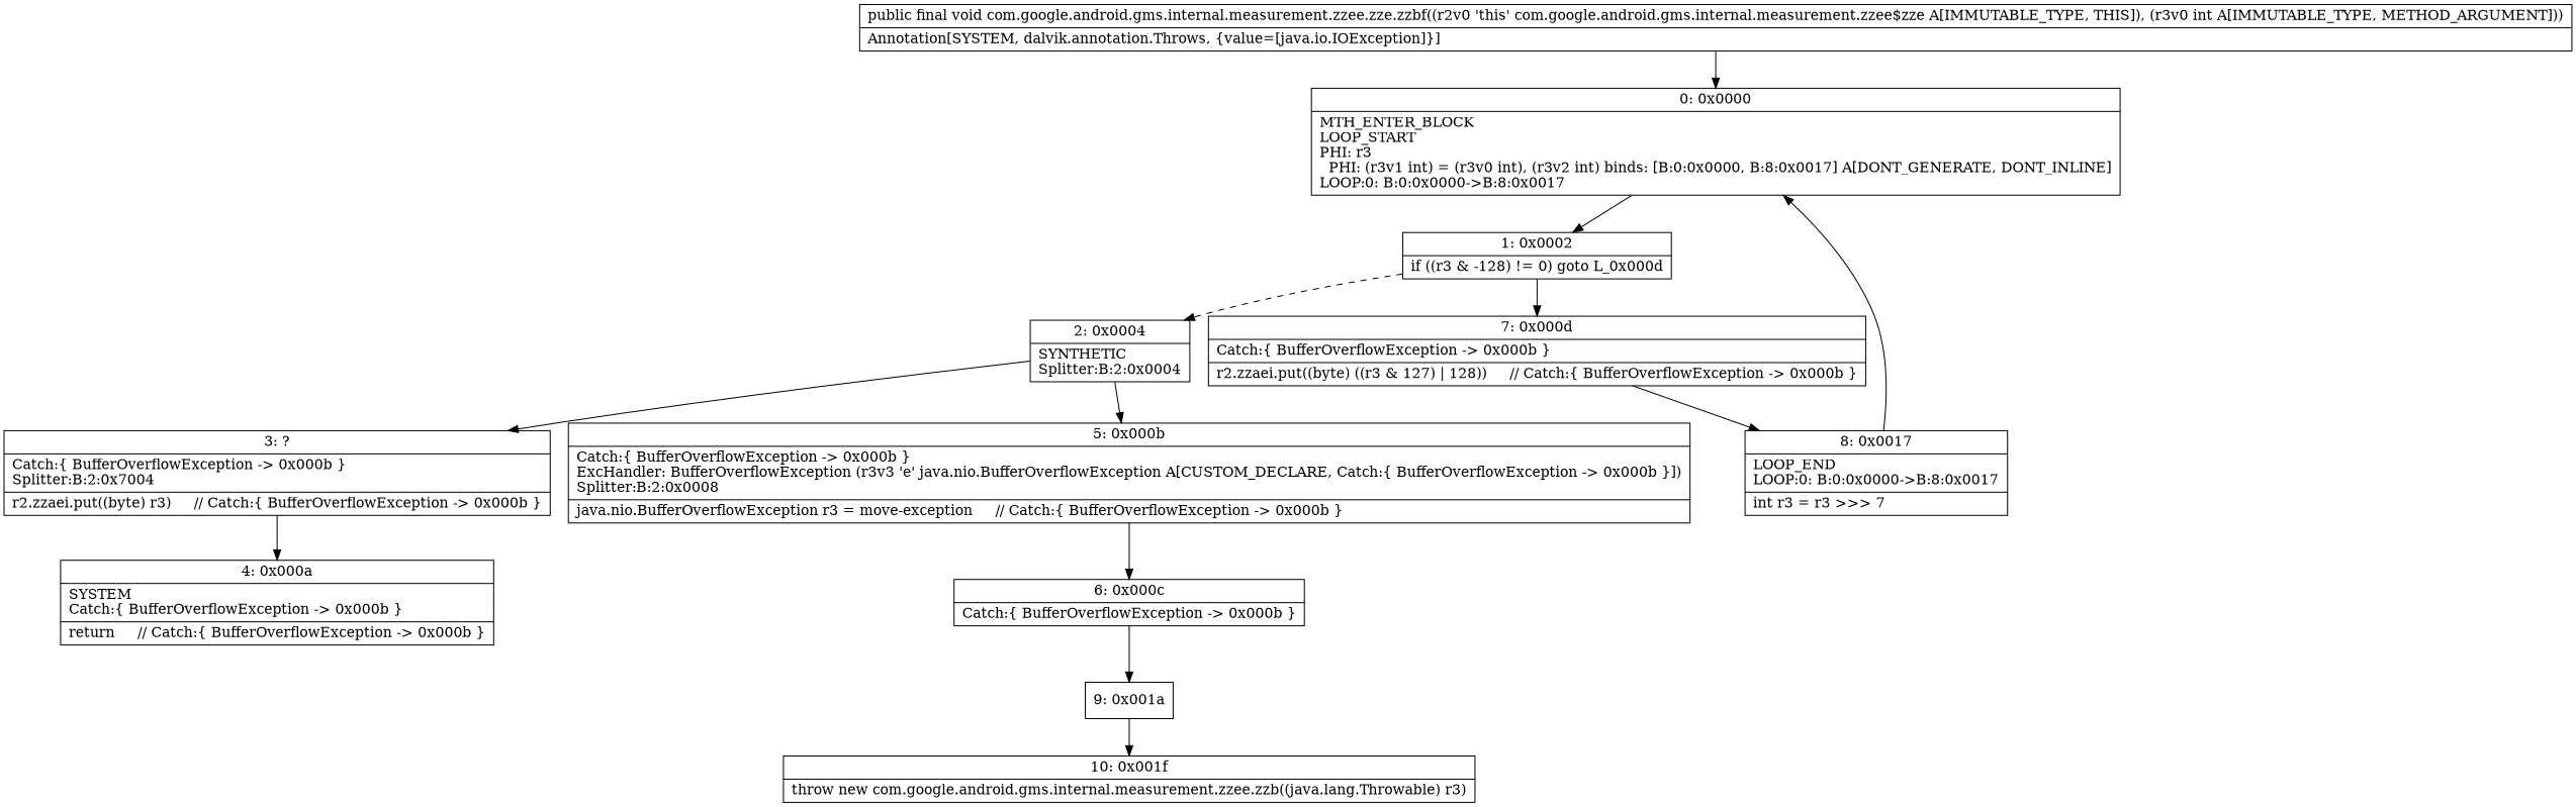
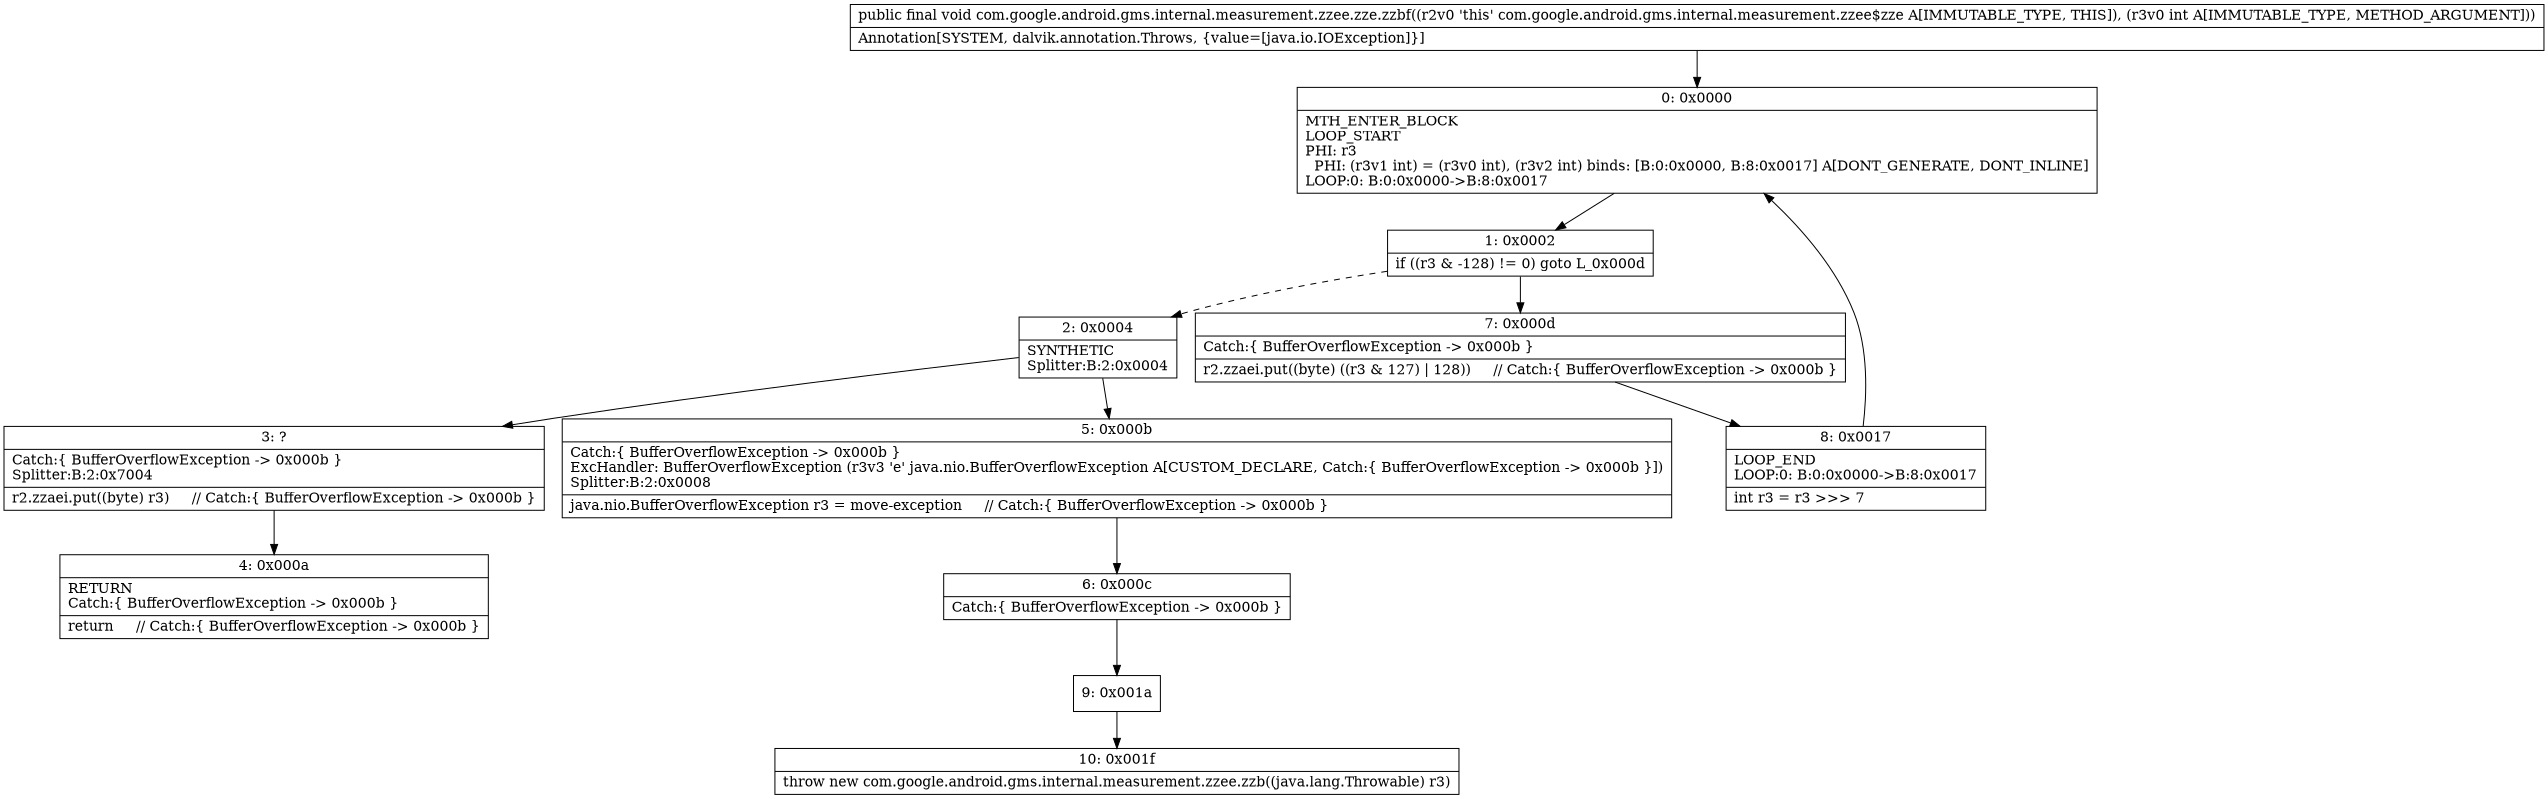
  digraph {
    node [shape=record]
    n1 [label="{0\:\ 0x0000|MTH_ENTER_BLOCK\lLOOP_START\lPHI: r3 \l  PHI: (r3v1 int) = (r3v0 int), (r3v2 int) binds: [B:0:0x0000, B:8:0x0017] A[DONT_GENERATE, DONT_INLINE]\lLOOP:0: B:0:0x0000\-\>B:8:0x0017\l}"]
    n2 [label="{1\:\ 0x0002|if ((r3 & \-128) != 0) goto L_0x000d\l}"]
    n3 [label="{2\:\ 0x0004|SYNTHETIC\lSplitter:B:2:0x0004\l}"]
    n4 [label="{7\:\ 0x000d|Catch:\{ BufferOverflowException \-\> 0x000b \}\l|r2.zzaei.put((byte) ((r3 & 127) \| 128))     \/\/ Catch:\{ BufferOverflowException \-\> 0x000b \}\l}"]
    n5 [label="{3\:\ ?|Catch:\{ BufferOverflowException \-\> 0x000b \}\lSplitter:B:2:0x7004\l|r2.zzaei.put((byte) r3)     \/\/ Catch:\{ BufferOverflowException \-\> 0x000b \}\l}"]
    n6 [label="{5\:\ 0x000b|Catch:\{ BufferOverflowException \-\> 0x000b \}\lExcHandler: BufferOverflowException (r3v3 'e' java.nio.BufferOverflowException A[CUSTOM_DECLARE, Catch:\{ BufferOverflowException \-\> 0x000b \}])\lSplitter:B:2:0x0008\l|java.nio.BufferOverflowException r3 = move\-exception     \/\/ Catch:\{ BufferOverflowException \-\> 0x000b \}\l}"]
    n7 [label="{8\:\ 0x0017|LOOP_END\lLOOP:0: B:0:0x0000\-\>B:8:0x0017\l|int r3 = r3 \>\>\> 7\l}"]
-   n8 [label="{4\:\ 0x000a|SYSTEM\lCatch:\{ BufferOverflowException \-\> 0x000b \}\l|return     \/\/ Catch:\{ BufferOverflowException \-\> 0x000b \}\l}"]
+   n8 [label="{4\:\ 0x000a|RETURN\lCatch:\{ BufferOverflowException \-\> 0x000b \}\l|return     \/\/ Catch:\{ BufferOverflowException \-\> 0x000b \}\l}"]
    n9 [label="{6\:\ 0x000c|Catch:\{ BufferOverflowException \-\> 0x000b \}\l}"]
    n10 [label="{9\:\ 0x001a}"]
    n11 [label="{10\:\ 0x001f|throw new com.google.android.gms.internal.measurement.zzee.zzb((java.lang.Throwable) r3)\l}"]
    n12 [label="{public final void com.google.android.gms.internal.measurement.zzee.zze.zzbf((r2v0 'this' com.google.android.gms.internal.measurement.zzee$zze A[IMMUTABLE_TYPE, THIS]), (r3v0 int A[IMMUTABLE_TYPE, METHOD_ARGUMENT]))  | Annotation[SYSTEM, dalvik.annotation.Throws, \{value=[java.io.IOException]\}]\l}"]
    n1 -> n2
    n2 -> n3 [style=dashed]
    n2 -> n4
    n3 -> n5
    n3 -> n6
    n4 -> n7
    n5 -> n8
    n6 -> n9
    n7 -> n1
    n9 -> n10
    n10 -> n11
    n12 -> n1
  }
